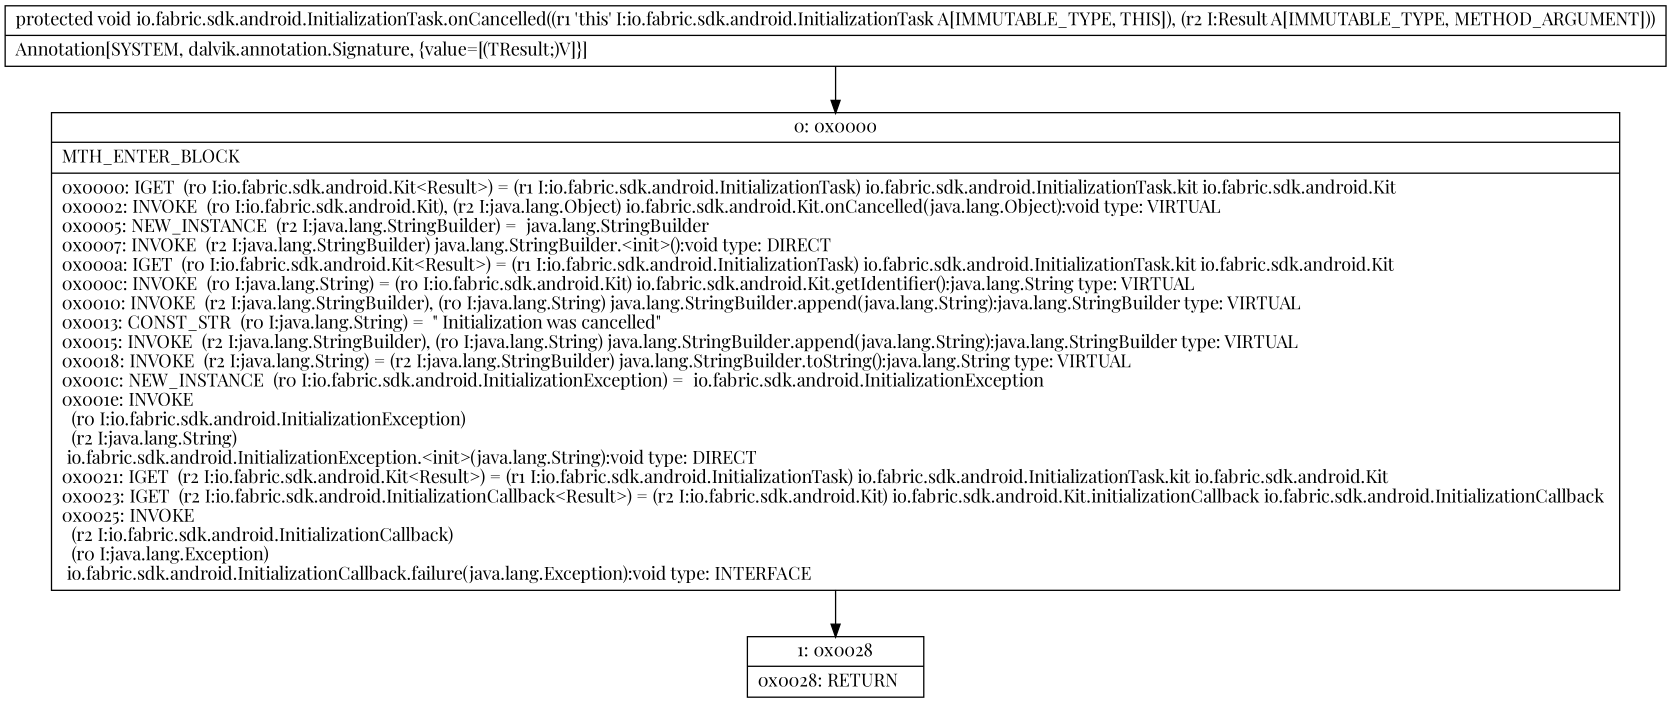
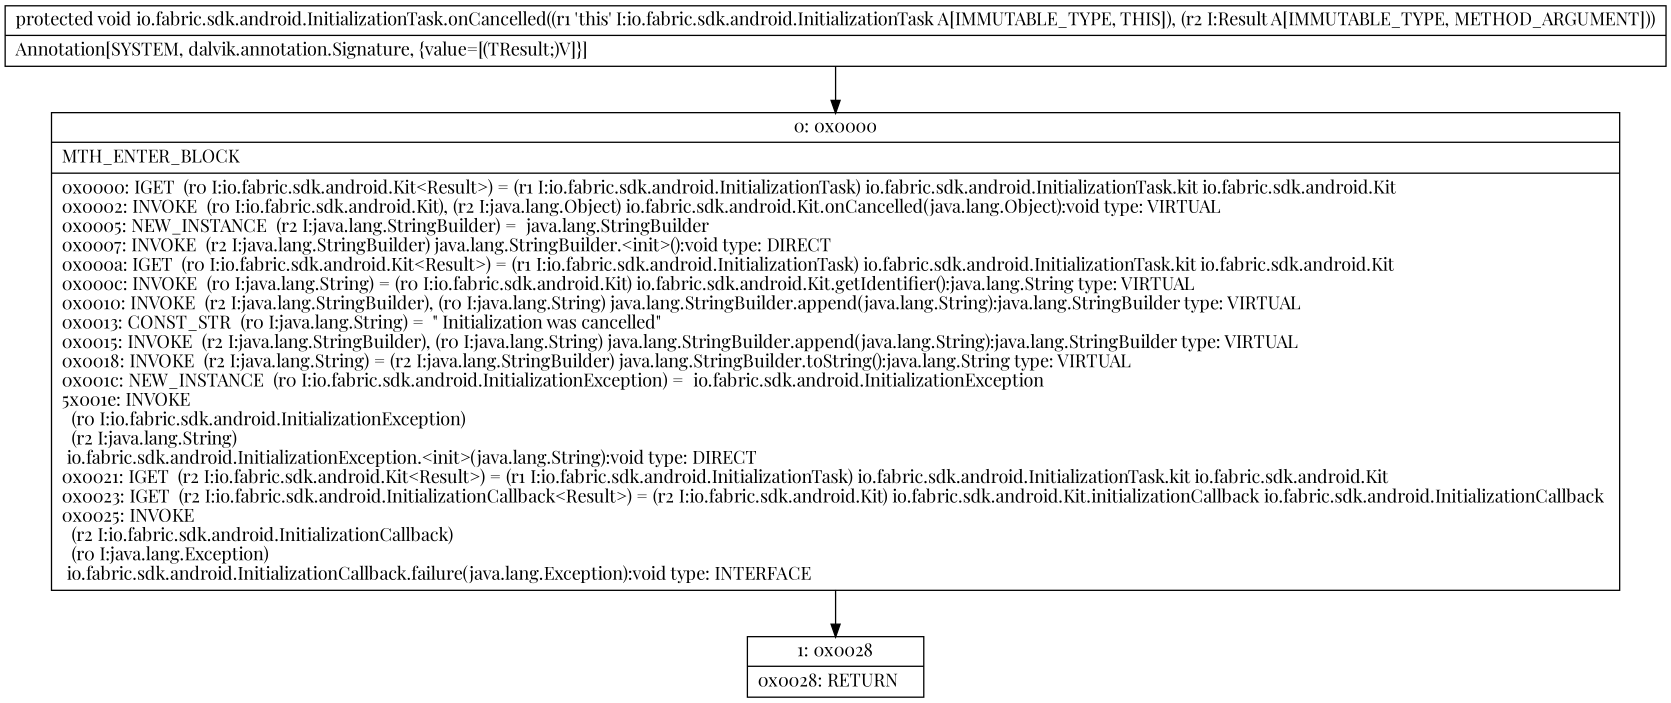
  digraph {
    fontname="Playfair Display"
    node [shape=record fontname="Playfair Display"]
    edge [fontname="Playfair Display"]
-   n1 [label="{0\:\ 0x0000|MTH_ENTER_BLOCK\l|0x0000: IGET  (r0 I:io.fabric.sdk.android.Kit\<Result\>) = (r1 I:io.fabric.sdk.android.InitializationTask) io.fabric.sdk.android.InitializationTask.kit io.fabric.sdk.android.Kit \l0x0002: INVOKE  (r0 I:io.fabric.sdk.android.Kit), (r2 I:java.lang.Object) io.fabric.sdk.android.Kit.onCancelled(java.lang.Object):void type: VIRTUAL \l0x0005: NEW_INSTANCE  (r2 I:java.lang.StringBuilder) =  java.lang.StringBuilder \l0x0007: INVOKE  (r2 I:java.lang.StringBuilder) java.lang.StringBuilder.\<init\>():void type: DIRECT \l0x000a: IGET  (r0 I:io.fabric.sdk.android.Kit\<Result\>) = (r1 I:io.fabric.sdk.android.InitializationTask) io.fabric.sdk.android.InitializationTask.kit io.fabric.sdk.android.Kit \l0x000c: INVOKE  (r0 I:java.lang.String) = (r0 I:io.fabric.sdk.android.Kit) io.fabric.sdk.android.Kit.getIdentifier():java.lang.String type: VIRTUAL \l0x0010: INVOKE  (r2 I:java.lang.StringBuilder), (r0 I:java.lang.String) java.lang.StringBuilder.append(java.lang.String):java.lang.StringBuilder type: VIRTUAL \l0x0013: CONST_STR  (r0 I:java.lang.String) =  \" Initialization was cancelled\" \l0x0015: INVOKE  (r2 I:java.lang.StringBuilder), (r0 I:java.lang.String) java.lang.StringBuilder.append(java.lang.String):java.lang.StringBuilder type: VIRTUAL \l0x0018: INVOKE  (r2 I:java.lang.String) = (r2 I:java.lang.StringBuilder) java.lang.StringBuilder.toString():java.lang.String type: VIRTUAL \l0x001c: NEW_INSTANCE  (r0 I:io.fabric.sdk.android.InitializationException) =  io.fabric.sdk.android.InitializationException \l0x001e: INVOKE  \l  (r0 I:io.fabric.sdk.android.InitializationException)\l  (r2 I:java.lang.String)\l io.fabric.sdk.android.InitializationException.\<init\>(java.lang.String):void type: DIRECT \l0x0021: IGET  (r2 I:io.fabric.sdk.android.Kit\<Result\>) = (r1 I:io.fabric.sdk.android.InitializationTask) io.fabric.sdk.android.InitializationTask.kit io.fabric.sdk.android.Kit \l0x0023: IGET  (r2 I:io.fabric.sdk.android.InitializationCallback\<Result\>) = (r2 I:io.fabric.sdk.android.Kit) io.fabric.sdk.android.Kit.initializationCallback io.fabric.sdk.android.InitializationCallback \l0x0025: INVOKE  \l  (r2 I:io.fabric.sdk.android.InitializationCallback)\l  (r0 I:java.lang.Exception)\l io.fabric.sdk.android.InitializationCallback.failure(java.lang.Exception):void type: INTERFACE \l}"]
+   n1 [label="{0\:\ 0x0000|MTH_ENTER_BLOCK\l|0x0000: IGET  (r0 I:io.fabric.sdk.android.Kit\<Result\>) = (r1 I:io.fabric.sdk.android.InitializationTask) io.fabric.sdk.android.InitializationTask.kit io.fabric.sdk.android.Kit \l0x0002: INVOKE  (r0 I:io.fabric.sdk.android.Kit), (r2 I:java.lang.Object) io.fabric.sdk.android.Kit.onCancelled(java.lang.Object):void type: VIRTUAL \l0x0005: NEW_INSTANCE  (r2 I:java.lang.StringBuilder) =  java.lang.StringBuilder \l0x0007: INVOKE  (r2 I:java.lang.StringBuilder) java.lang.StringBuilder.\<init\>():void type: DIRECT \l0x000a: IGET  (r0 I:io.fabric.sdk.android.Kit\<Result\>) = (r1 I:io.fabric.sdk.android.InitializationTask) io.fabric.sdk.android.InitializationTask.kit io.fabric.sdk.android.Kit \l0x000c: INVOKE  (r0 I:java.lang.String) = (r0 I:io.fabric.sdk.android.Kit) io.fabric.sdk.android.Kit.getIdentifier():java.lang.String type: VIRTUAL \l0x0010: INVOKE  (r2 I:java.lang.StringBuilder), (r0 I:java.lang.String) java.lang.StringBuilder.append(java.lang.String):java.lang.StringBuilder type: VIRTUAL \l0x0013: CONST_STR  (r0 I:java.lang.String) =  \" Initialization was cancelled\" \l0x0015: INVOKE  (r2 I:java.lang.StringBuilder), (r0 I:java.lang.String) java.lang.StringBuilder.append(java.lang.String):java.lang.StringBuilder type: VIRTUAL \l0x0018: INVOKE  (r2 I:java.lang.String) = (r2 I:java.lang.StringBuilder) java.lang.StringBuilder.toString():java.lang.String type: VIRTUAL \l0x001c: NEW_INSTANCE  (r0 I:io.fabric.sdk.android.InitializationException) =  io.fabric.sdk.android.InitializationException \l5x001e: INVOKE  \l  (r0 I:io.fabric.sdk.android.InitializationException)\l  (r2 I:java.lang.String)\l io.fabric.sdk.android.InitializationException.\<init\>(java.lang.String):void type: DIRECT \l0x0021: IGET  (r2 I:io.fabric.sdk.android.Kit\<Result\>) = (r1 I:io.fabric.sdk.android.InitializationTask) io.fabric.sdk.android.InitializationTask.kit io.fabric.sdk.android.Kit \l0x0023: IGET  (r2 I:io.fabric.sdk.android.InitializationCallback\<Result\>) = (r2 I:io.fabric.sdk.android.Kit) io.fabric.sdk.android.Kit.initializationCallback io.fabric.sdk.android.InitializationCallback \l0x0025: INVOKE  \l  (r2 I:io.fabric.sdk.android.InitializationCallback)\l  (r0 I:java.lang.Exception)\l io.fabric.sdk.android.InitializationCallback.failure(java.lang.Exception):void type: INTERFACE \l}"]
    n2 [label="{1\:\ 0x0028|0x0028: RETURN   \l}"]
    n3 [label="{protected void io.fabric.sdk.android.InitializationTask.onCancelled((r1 'this' I:io.fabric.sdk.android.InitializationTask A[IMMUTABLE_TYPE, THIS]), (r2 I:Result A[IMMUTABLE_TYPE, METHOD_ARGUMENT]))  | Annotation[SYSTEM, dalvik.annotation.Signature, \{value=[(TResult;)V]\}]\l}"]
    n1 -> n2
    n3 -> n1
  }
